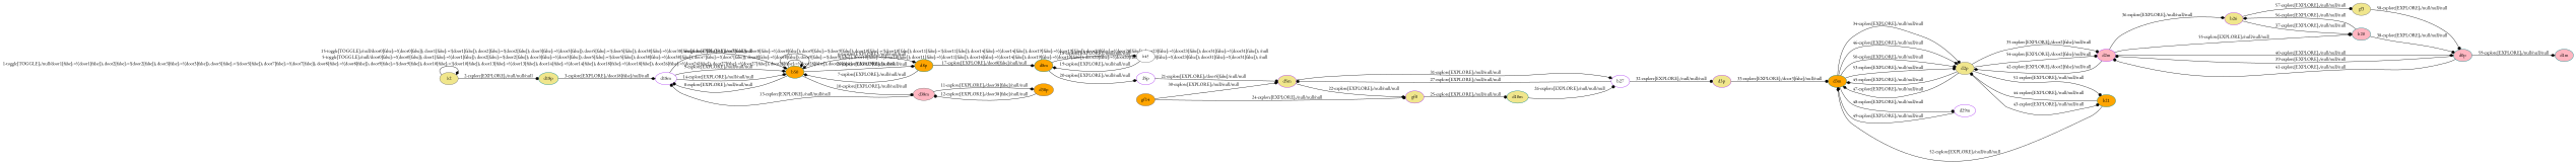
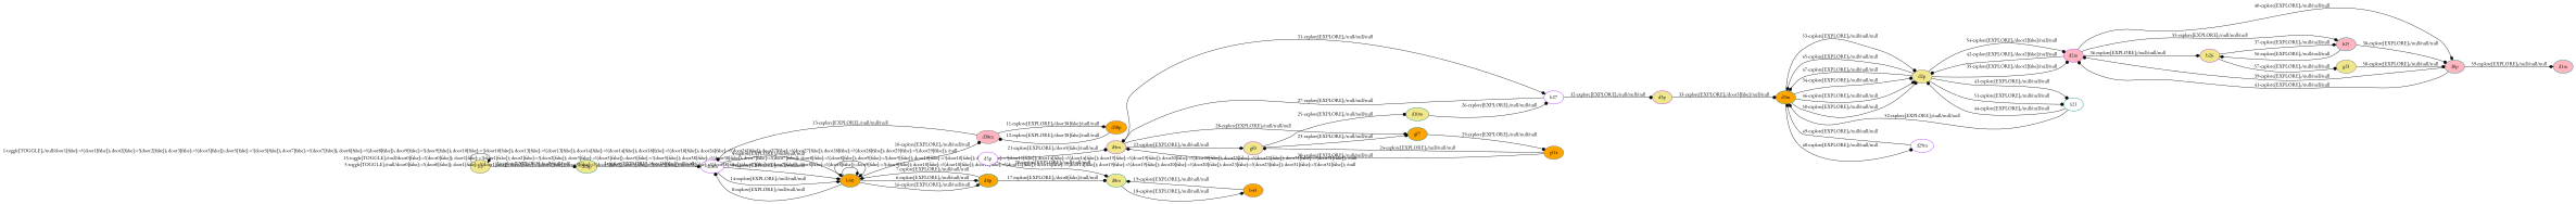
  digraph {
    fontname="EB Garamond"
    rankdir=LR
    node [color=teal fillcolor=khaki fontname="EB Garamond" style=filled]
    edge [arrowhead=dot fontname="EB Garamond"]
    b2 [color=gray40]
    d18p
    d18m [color=purple fillcolor=white]
    b50 [fillcolor=orange]
    d8p [fillcolor=orange]
    d38m [color=gray40 fillcolor=lightpink]
-   d8m [fillcolor=orange]
+   d8m
    d38p [color=gray40 fillcolor=orange]
-   b45 [color=gray40 fillcolor=white]
+   b45 [color=gray40 fillcolor=orange]
    d5p [color=purple fillcolor=white]
    d5m [color=purple]
    gf0 [color=purple]
+   gf7 [fillcolor=orange]
    b27 [color=purple fillcolor=white]
    d10m
    gf14 [color=gray40 fillcolor=orange]
    d3p [color=purple]
    d3m [fillcolor=orange]
    d2p [color=gray40]
    d29m [color=purple fillcolor=white]
    d2m [color=purple fillcolor=lightpink]
-   b21 [fillcolor=orange]
+   b21 [fillcolor=white]
    b26 [color=purple]
-   b25 [fillcolor=lightpink label=b20]
+   b25 [fillcolor=lightpink]
    d0p [fillcolor=lightpink]
    gf3 [color=gray40]
    d1m [fillcolor=lightpink]
    b2 -> b2 [arrowhead=diamond label="1-toggle[TOGGLE];/null/door1[false]:=!(door1[false]); door2[false]:=!(door2[false]); door3[false]:=!(door3[false]); door5[false]:=!(door5[false]); door7[false]:=!(door7[false]); door8[false]:=!(door8[false]); door9[false]:=!(door9[false]); door10[false]:=!(door10[false]); door13[false]:=!(door13[false]); door14[false]:=!(door14[false]); door18[false]:=!(door18[false]); door26[false]:=!(door26[false]); door27[false]:=!(door27[false]); door28[false]:=!(door28[false]); door29[false]:=!(door29[false]); /null"]
    b2 -> d18p [label="2-explore[EXPLORE];/null/null/null"]
    d18p -> d18m [arrowhead=diamond label="3-explore[EXPLORE];/door18[false]/null/null"]
    d18m -> b50 [arrowhead=diamond label="4-explore[EXPLORE];/null/null/null"]
    d18m -> b50 [arrowhead=diamond label="9-explore[EXPLORE];/null/null/null"]
    d18m -> b50 [arrowhead=diamond label="14-explore[EXPLORE];/null/null/null"]
    b50 -> d18m [label="8-explore[EXPLORE];/null/null/null"]
    b50 -> b50 [arrowhead=diamond label="5-toggle[TOGGLE];/null/door0[false]:=!(door0[false]); door1[false]:=!(door1[false]); door2[false]:=!(door2[false]); door3[false]:=!(door3[false]); door5[false]:=!(door5[false]); door38[false]:=!(door38[false]); door7[false]:=!(door7[false]); door8[false]:=!(door8[false]); door9[false]:=!(door9[false]); door10[false]:=!(door10[false]); door11[false]:=!(door11[false]); door14[false]:=!(door14[false]); door19[false]:=!(door19[false]); door20[false]:=!(door20[false]); door23[false]:=!(door23[false]); door31[false]:=!(door31[false]); /null"]
    b50 -> b50 [arrowhead=diamond label="15-toggle[TOGGLE];/null/door0[false]:=!(door0[false]); door1[false]:=!(door1[false]); door2[false]:=!(door2[false]); door3[false]:=!(door3[false]); door5[false]:=!(door5[false]); door38[false]:=!(door38[false]); door7[false]:=!(door7[false]); door8[false]:=!(door8[false]); door9[false]:=!(door9[false]); door10[false]:=!(door10[false]); door11[false]:=!(door11[false]); door14[false]:=!(door14[false]); door19[false]:=!(door19[false]); door20[false]:=!(door20[false]); door23[false]:=!(door23[false]); door31[false]:=!(door31[false]); /null"]
    b50 -> d8p [arrowhead=diamond label="6-explore[EXPLORE];/null/null/null"]
    b50 -> d8p [arrowhead=diamond label="16-explore[EXPLORE];/null/null/null"]
    b50 -> d38m [label="10-explore[EXPLORE];/null/null/null"]
    d8p -> b50 [arrowhead=diamond label="7-explore[EXPLORE];/null/null/null"]
-   d8p -> d8m [arrowhead=diamond label="17-explore[EXPLORE];/door8[false]/null/null"]
+   d8p -> d8m [label="17-explore[EXPLORE];/door8[false]/null/null"]
    d38m -> d18m [label="13-explore[EXPLORE];/null/null/null"]
    d38m -> d38p [arrowhead=diamond label="11-explore[EXPLORE];/door38[false]/null/null"]
    d8m -> b45 [arrowhead=diamond label="18-explore[EXPLORE];/null/null/null"]
-   d8m -> d5p [arrowhead=diamond label="20-explore[EXPLORE];/null/null/null"]
+   d5p -> d8m [arrowhead=diamond label="20-explore[EXPLORE];/null/null/null"]
    d38p -> d38m [label="12-explore[EXPLORE];/door38[false]/null/null"]
    b45 -> d8m [arrowhead=diamond label="19-explore[EXPLORE];/null/null/null"]
    d5p -> d5m [label="21-explore[EXPLORE];/door5[false]/null/null"]
    d5m -> gf0 [arrowhead=diamond label="22-explore[EXPLORE];/null/null/null"]
+   d5m -> gf7 [arrowhead=diamond label="28-explore[EXPLORE];/null/null/null"]
    d5m -> b27 [arrowhead=diamond label="31-explore[EXPLORE];/null/null/null"]
+   gf0 -> gf7 [label="23-explore[EXPLORE];/null/null/null"]
    gf0 -> d10m [label="25-explore[EXPLORE];/null/null/null"]
+   gf7 -> gf14 [label="29-explore[EXPLORE];/null/null/null"]
    b27 -> d5m [label="27-explore[EXPLORE];/null/null/null"]
    b27 -> d3p [label="32-explore[EXPLORE];/null/null/null"]
    d10m -> b27 [label="26-explore[EXPLORE];/null/null/null"]
    gf14 -> d5m [arrowhead=diamond label="30-explore[EXPLORE];/null/null/null"]
    gf14 -> gf0 [label="24-explore[EXPLORE];/null/null/null"]
    d3p -> d3m [label="33-explore[EXPLORE];/door3[false]/null/null"]
    d3m -> d2p [label="34-explore[EXPLORE];/null/null/null"]
    d3m -> d2p [arrowhead=diamond label="46-explore[EXPLORE];/null/null/null"]
    d3m -> d2p [label="50-explore[EXPLORE];/null/null/null"]
    d3m -> d2p [label="53-explore[EXPLORE];/null/null/null"]
    d3m -> d29m [label="48-explore[EXPLORE];/null/null/null"]
    d2p -> d3m [arrowhead=diamond label="45-explore[EXPLORE];/null/null/null"]
    d2p -> d3m [arrowhead=diamond label="47-explore[EXPLORE];/null/null/null"]
    d2p -> d2m [label="35-explore[EXPLORE];/door2[false]/null/null"]
    d2p -> d2m [label="54-explore[EXPLORE];/door2[false]/null/null"]
    d2p -> b21 [label="43-explore[EXPLORE];/null/null/null"]
    d2p -> b21 [label="51-explore[EXPLORE];/null/null/null"]
    d29m -> d3m [label="49-explore[EXPLORE];/null/null/null"]
-   d2m -> d2p [arrowhead=diamond label="42-explore[EXPLORE];/door2[false]/null/null"]
+   d2m -> d2p [label="42-explore[EXPLORE];/door2[false]/null/null"]
    d2m -> b26 [arrowhead=diamond label="36-explore[EXPLORE];/null/null/null"]
    d2m -> b25 [arrowhead=diamond label="55-explore[EXPLORE];/null/null/null"]
    d2m -> d0p [arrowhead=diamond label="40-explore[EXPLORE];/null/null/null"]
    b21 -> d3m [arrowhead=diamond label="52-explore[EXPLORE];/null/null/null"]
    b21 -> d2p [label="44-explore[EXPLORE];/null/null/null"]
    b26 -> b25 [arrowhead=diamond label="37-explore[EXPLORE];/null/null/null"]
    b26 -> gf3 [label="57-explore[EXPLORE];/null/null/null"]
    b25 -> b26 [arrowhead=diamond label="56-explore[EXPLORE];/null/null/null"]
    b25 -> d0p [label="38-explore[EXPLORE];/null/null/null"]
    d0p -> d2m [label="39-explore[EXPLORE];/null/null/null"]
    d0p -> d2m [label="41-explore[EXPLORE];/null/null/null"]
    d0p -> d1m [arrowhead=diamond label="59-explore[EXPLORE];/null/null/null"]
    gf3 -> d0p [label="58-explore[EXPLORE];/null/null/null"]
  }
